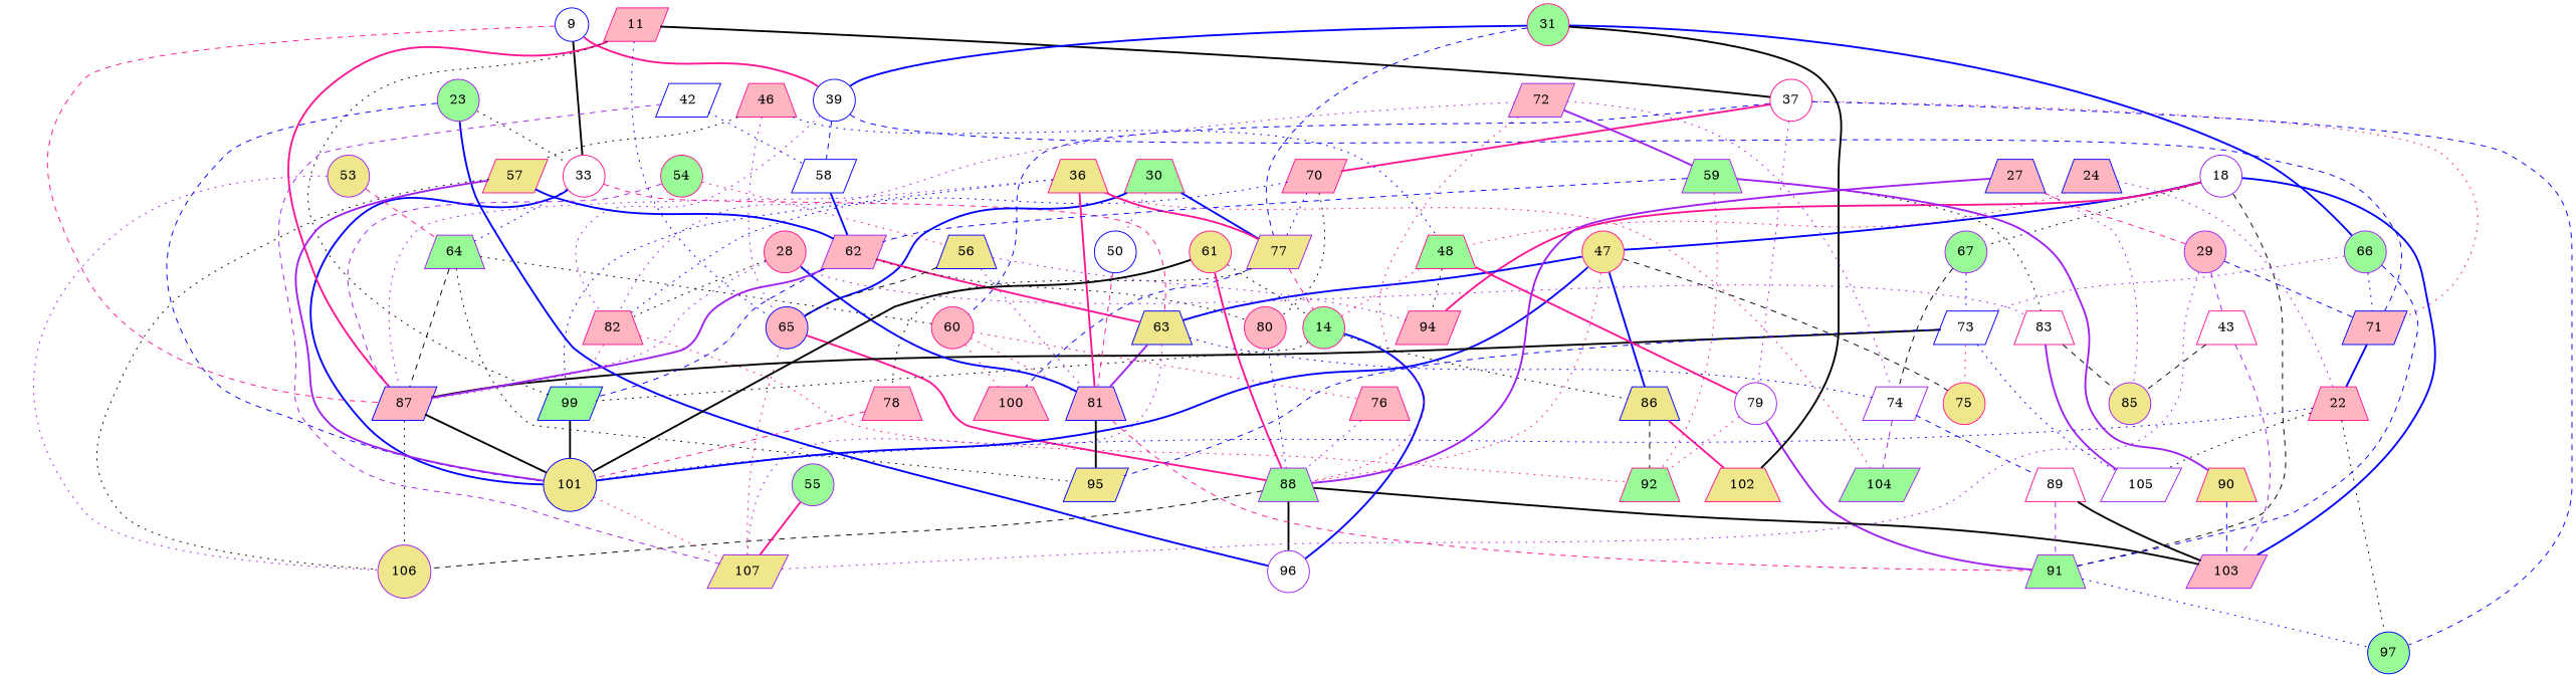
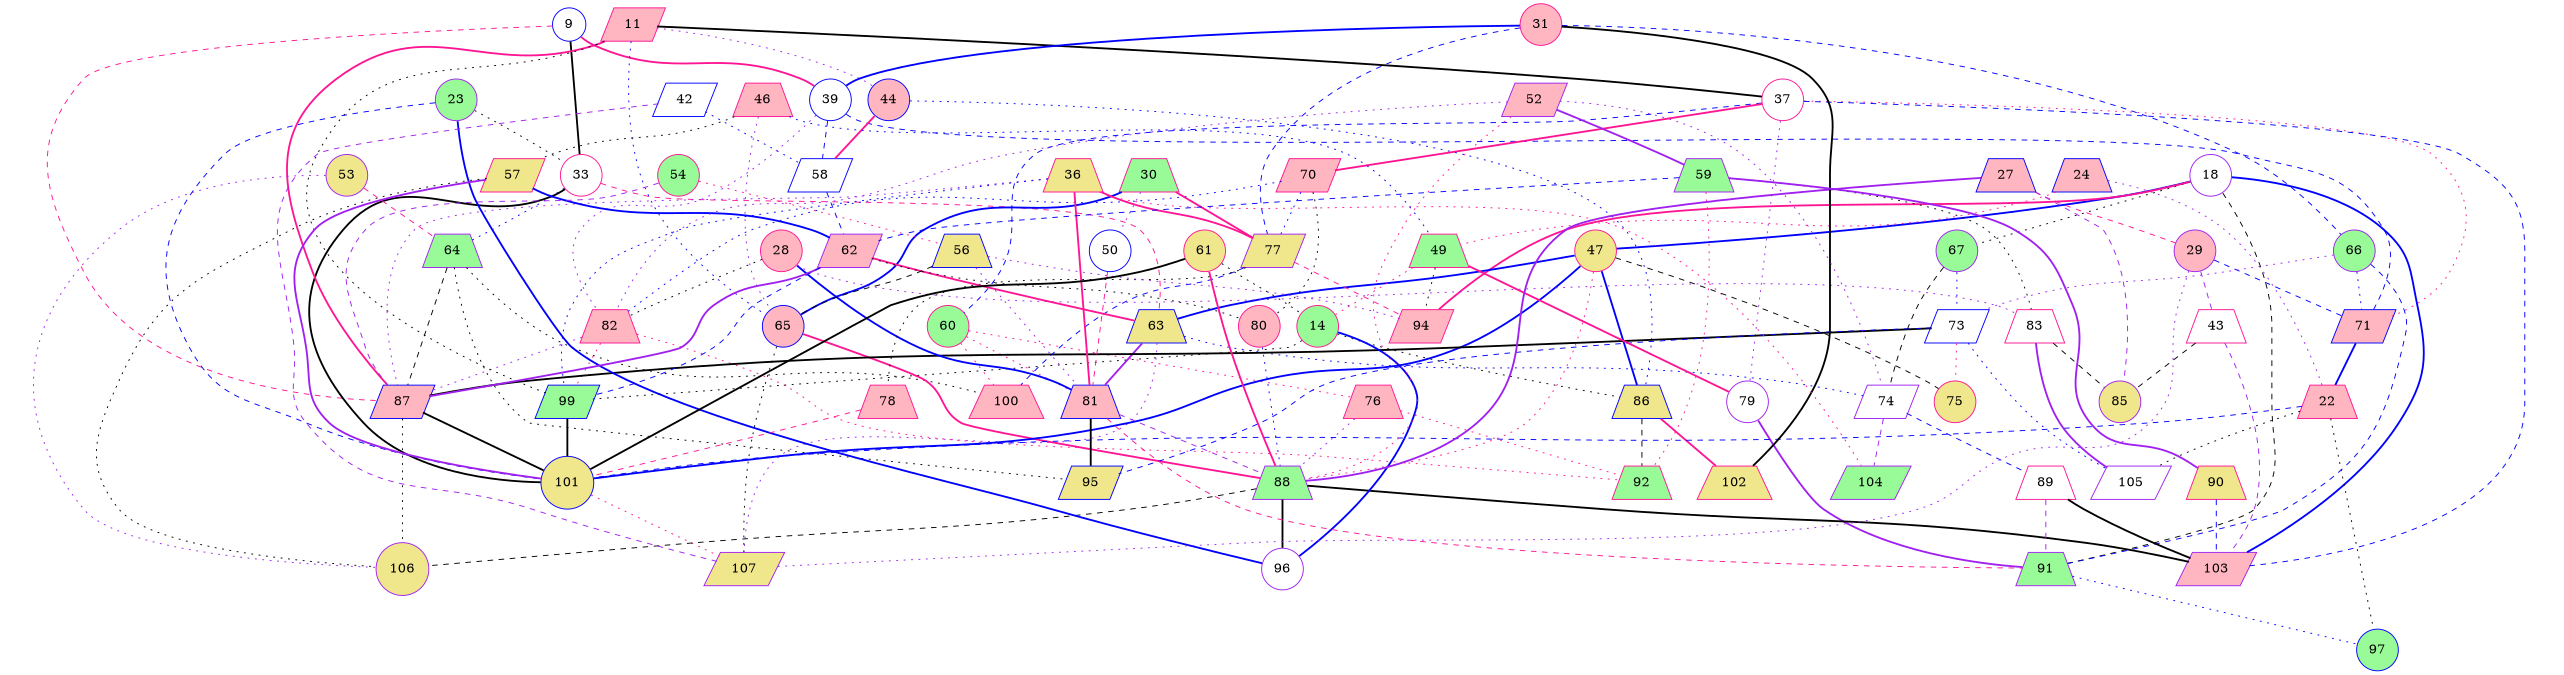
  graph {
    node [color=deeppink fillcolor=lightpink shape=circle style=filled]
    edge [color=blue style=dotted]
    9 [color=blue fillcolor=white]
    33 [fillcolor=white]
    39 [color=blue fillcolor=white]
    87 [color=blue shape=parallelogram super="+19"]
    101 [color=blue fillcolor=khaki super="+17+98"]
    63 [color=blue fillcolor=khaki shape=trapezium super="+5"]
    64 [color=purple fillcolor=palegreen shape=trapezium]
    82 [shape=trapezium]
    71 [color=blue shape=parallelogram]
    58 [color=blue fillcolor=white shape=parallelogram]
    106 [color=purple fillcolor=khaki super="+26"]
    37 [fillcolor=white super="+2"]
    103 [color=purple shape=parallelogram super="+22"]
-   60
+   60 [fillcolor=palegreen]
    70 [shape=parallelogram]
    79 [color=purple fillcolor=white super="+68+8"]
    11 [shape=parallelogram]
+   44 [color=blue]
    65 [color=blue]
    99 [color=blue fillcolor=palegreen shape=parallelogram super="+4+69"]
    86 [color=blue fillcolor=khaki shape=trapezium]
    88 [color=purple fillcolor=palegreen shape=trapezium super="+35+20"]
    107 [color=purple fillcolor=khaki shape=parallelogram]
    18 [color=purple fillcolor=white]
    47 [fillcolor=khaki]
    67 [color=purple fillcolor=palegreen]
    91 [color=purple fillcolor=palegreen shape=trapezium super="+32"]
    94 [shape=parallelogram]
    75 [fillcolor=khaki]
    74 [color=purple fillcolor=white shape=parallelogram]
    73 [color=blue fillcolor=white shape=parallelogram]
    97 [color=blue fillcolor=palegreen]
    23 [color=purple fillcolor=palegreen]
    96 [color=purple fillcolor=white]
-   48 [fillcolor=palegreen shape=trapezium super="+40"]
+   48 [fillcolor=palegreen shape=trapezium super="+40" label=49]
    n36 [fillcolor=palegreen label=14]
    24 [color=blue shape=trapezium]
    n38 [label=22 shape=trapezium super="+1"]
    105 [color=purple fillcolor=white shape=parallelogram]
    27 [color=blue shape=trapezium]
    29 [color=purple]
    85 [color=purple fillcolor=khaki]
    43 [fillcolor=white shape=trapezium]
    81 [color=blue shape=trapezium super="+51+41"]
    95 [color=blue fillcolor=khaki shape=parallelogram]
    28
    83 [fillcolor=white shape=trapezium]
    92 [fillcolor=palegreen shape=trapezium]
    30 [fillcolor=palegreen shape=trapezium]
    50 [color=blue fillcolor=white]
    77 [color=purple fillcolor=khaki shape=parallelogram super="+45"]
    100 [shape=trapezium]
    78 [shape=trapezium]
-   31 [fillcolor=palegreen super="+10"]
+   31 [super="+10"]
    66 [color=purple fillcolor=palegreen]
    102 [fillcolor=khaki shape=trapezium]
    36 [fillcolor=khaki shape=trapezium super="+6"]
    104 [color=purple fillcolor=palegreen shape=parallelogram]
    76 [shape=trapezium]
    80
    62 [color=purple shape=parallelogram super="+38"]
    42 [color=blue fillcolor=white shape=parallelogram super="+34"]
    46 [shape=trapezium]
    57 [fillcolor=khaki shape=parallelogram]
-   52 [color=purple shape=parallelogram label=72]
+   52 [color=purple shape=parallelogram]
    59 [color=purple fillcolor=palegreen shape=trapezium]
    90 [fillcolor=khaki shape=trapezium]
    89 [fillcolor=white shape=trapezium]
    53 [color=purple fillcolor=khaki]
-   55 [color=purple fillcolor=palegreen]
    54 [fillcolor=palegreen]
    56 [color=blue fillcolor=khaki shape=trapezium]
    61 [fillcolor=khaki]
    9 -- 33 [color=black style=bold]
    9 -- 39 [color=deeppink style=bold]
    9 -- 87 [color=deeppink style=dashed]
-   33 -- 101 [style=bold]
+   33 -- 101 [color=black style=bold]
    33 -- 63 [color=deeppink style=dashed]
    33 -- 64
    39 -- 82 [color=purple]
    39 -- 71 [style=dashed]
    39 -- 58 [style=dashed]
    87 -- 101 [color=black style=bold weight=2]
    87 -- 106 [color=black weight=3]
    101 -- 107 [color=deeppink]
    63 -- 107 [color=purple]
    63 -- 74
    63 -- 81 [color=purple style=bold weight=2]
    64 -- 87 [color=black style=dashed]
    64 -- 95 [color=black]
-   64 -- 60 [color=black]
+   64 -- 100 [color=black]
    82 -- 99 [color=deeppink]
    82 -- 92 [color=deeppink]
    71 -- n38 [style=bold]
-   58 -- 62 [style=bold]
+   58 -- 62 [style=dashed]
    37 -- 71 [color=deeppink]
-   37 -- 97 [style=dashed]
+   37 -- 103 [style=dashed]
    37 -- 60 [style=dashed]
    37 -- 70 [color=deeppink style=bold]
    37 -- 79 [color=purple]
    60 -- 81 [color=deeppink]
    60 -- 100 [color=deeppink]
    60 -- 76 [color=deeppink]
    70 -- 82
    70 -- 77
    70 -- 80 [color=black]
    79 -- 91 [color=purple style=bold weight=2]
    11 -- 87 [color=deeppink style=bold]
    11 -- 37 [color=black style=bold]
+   11 -- 44 [color=purple]
    11 -- 65
    11 -- 99 [color=black]
+   44 -- 58 [color=deeppink style=bold]
+   44 -- 86
    65 -- 88 [color=deeppink style=bold]
-   65 -- 107 [color=deeppink]
+   65 -- 107 [color=black]
    99 -- 101 [color=black style=bold]
    86 -- 92 [color=black style=dashed]
    86 -- 102 [color=deeppink style=bold]
    88 -- 106 [color=black style=dashed weight=2]
    88 -- 103 [color=black style=bold weight=2]
    88 -- 96 [color=black style=bold weight=2]
    18 -- 103 [style=bold]
    18 -- 47 [style=bold]
    18 -- 67 [color=black]
    18 -- 91 [color=black style=dashed weight=2]
    18 -- 94 [color=deeppink style=bold]
    47 -- 101 [style=bold]
    47 -- 63 [style=bold]
    47 -- 86 [style=bold]
    47 -- 88 [color=deeppink weight=2]
    47 -- 75 [color=black style=dashed]
    67 -- 74 [color=black style=dashed]
    67 -- 73
    91 -- 97
    74 -- 104 [color=purple style=dashed]
    74 -- 89 [style=dashed]
    73 -- 87 [color=black style=bold]
    73 -- 75 [color=deeppink]
    73 -- 105
    73 -- 95 [style=dashed]
    23 -- 33 [color=black]
    23 -- 101 [style=dashed]
    23 -- 96 [style=bold]
    48 -- 79 [color=deeppink style=bold weight=2]
    48 -- 94 [color=black weight=2]
    48 -- n36 [color=deeppink]
    n36 -- 99 [color=black]
    n36 -- 86 [color=black]
    n36 -- 96 [style=bold]
    24 -- 48 [color=deeppink weight=2]
    24 -- n38 [color=purple]
-   n38 -- 101
+   n38 -- 101 [style=dashed]
    n38 -- 97 [color=black]
    n38 -- 105 [color=black]
    27 -- 88 [color=purple style=bold]
    27 -- 29 [color=deeppink style=dashed]
-   27 -- 85 [color=purple]
+   27 -- 85 [color=purple style=dashed]
    29 -- 71 [style=dashed]
    29 -- 107 [color=purple]
    29 -- 43 [color=purple style=dashed]
    43 -- 103 [color=purple style=dashed]
    43 -- 85 [color=black style=dashed]
+   81 -- 88 [color=purple style=dashed weight=2]
    81 -- 91 [color=deeppink style=dashed]
    81 -- 95 [color=black style=bold]
-   28 -- 87 [color=purple]
+   82 -- 87 [color=purple]
    28 -- 82 [color=black]
    28 -- 81 [style=bold]
    28 -- 83 [color=purple]
    83 -- 105 [color=purple style=bold]
    83 -- 85 [color=black style=dashed]
    30 -- 65 [style=bold]
    30 -- 50 [color=purple]
-   30 -- 77 [style=bold]
+   30 -- 77 [color=deeppink style=bold]
    50 -- 81 [color=deeppink style=dashed]
-   77 -- n36 [color=deeppink style=dashed]
+   77 -- 94 [color=deeppink style=dashed]
    77 -- 100 [style=dashed]
    77 -- 78 [color=black]
    78 -- 101 [color=deeppink style=dashed]
    31 -- 39 [style=bold]
    31 -- 77 [style=dashed]
-   31 -- 66 [style=bold]
+   31 -- 66 [style=dashed]
    31 -- 102 [color=black style=bold]
    66 -- 71
    66 -- 91 [style=dashed]
    66 -- 73 [color=purple]
    36 -- 87 [color=purple]
    36 -- 99 [weight=2]
    36 -- 81 [color=deeppink style=bold]
    36 -- 77 [color=deeppink style=bold weight=2]
    36 -- 104 [color=deeppink]
    76 -- 88 [color=purple]
-   79 -- 92 [color=deeppink]
+   76 -- 92 [color=deeppink]
    80 -- 88
    62 -- 87 [color=purple style=bold]
    62 -- 63 [color=deeppink style=bold weight=2]
    62 -- 99 [style=dashed]
    62 -- 80 [color=black]
    42 -- 58 [weight=2]
    42 -- 107 [color=purple style=dashed]
    46 -- 65 [color=purple]
    46 -- 48
    46 -- 57 [color=black]
    57 -- 101 [color=purple style=bold]
    57 -- 106 [color=black]
    57 -- 62 [style=bold]
    52 -- 82 [color=purple]
    52 -- 88 [color=deeppink]
    52 -- 74 [color=purple]
    52 -- 59 [color=purple style=bold]
    59 -- 83 [color=black]
    59 -- 92 [color=deeppink]
    59 -- 62 [style=dashed]
    59 -- 90 [color=purple style=bold]
    90 -- 103 [style=dashed]
    89 -- 103 [color=black style=bold]
    89 -- 91 [color=purple style=dashed weight=2]
    53 -- 64 [color=deeppink style=dashed]
    53 -- 106 [color=purple]
-   55 -- 107 [color=deeppink style=bold]
    54 -- 87 [color=purple style=dashed]
    54 -- 56 [color=deeppink]
    56 -- 65 [color=black style=dashed]
    56 -- 94 [color=purple]
    56 -- 81 [color=purple]
    61 -- 101 [color=black style=bold]
    61 -- 88 [color=deeppink style=bold weight=2]
    61 -- n36 [color=black]
  }
